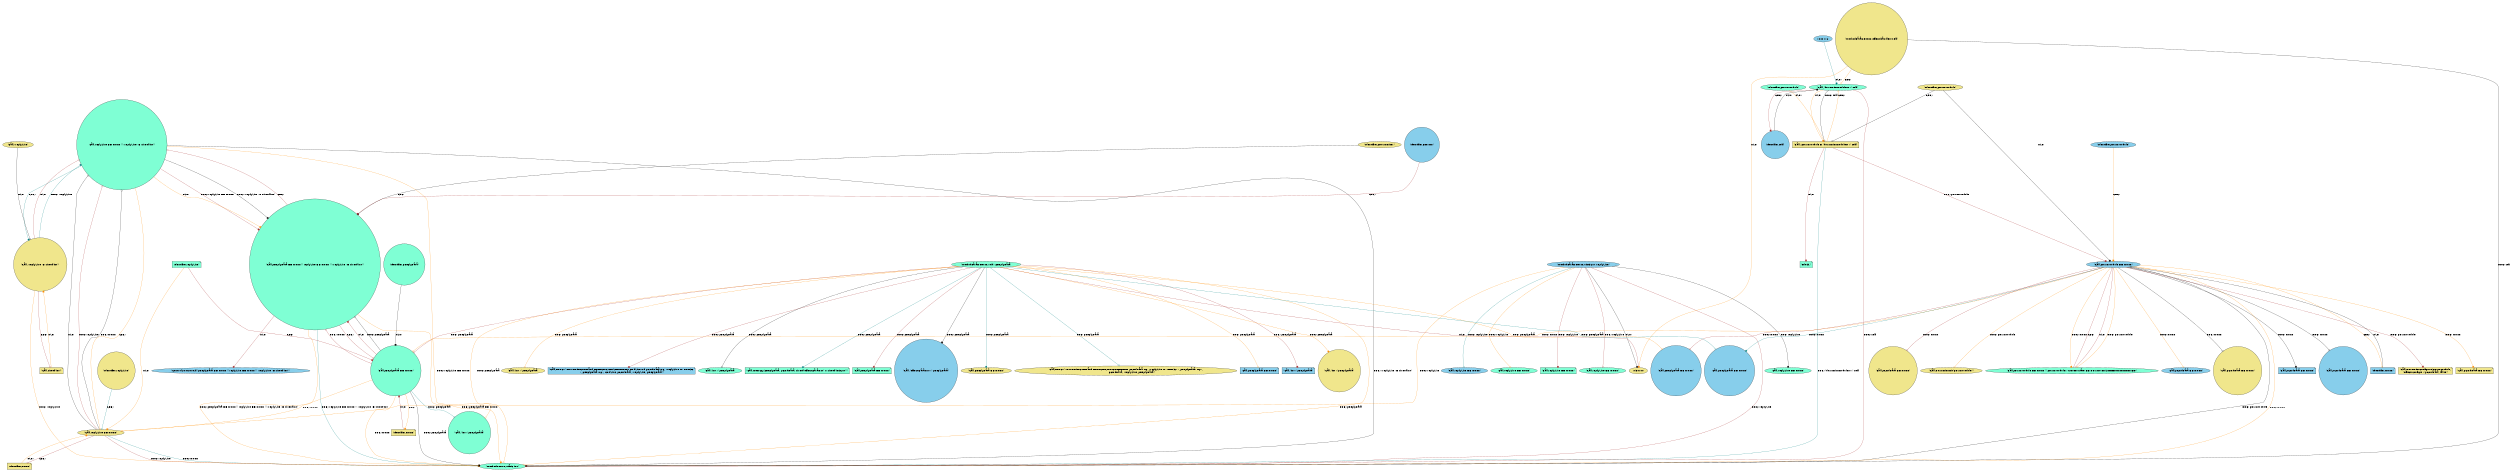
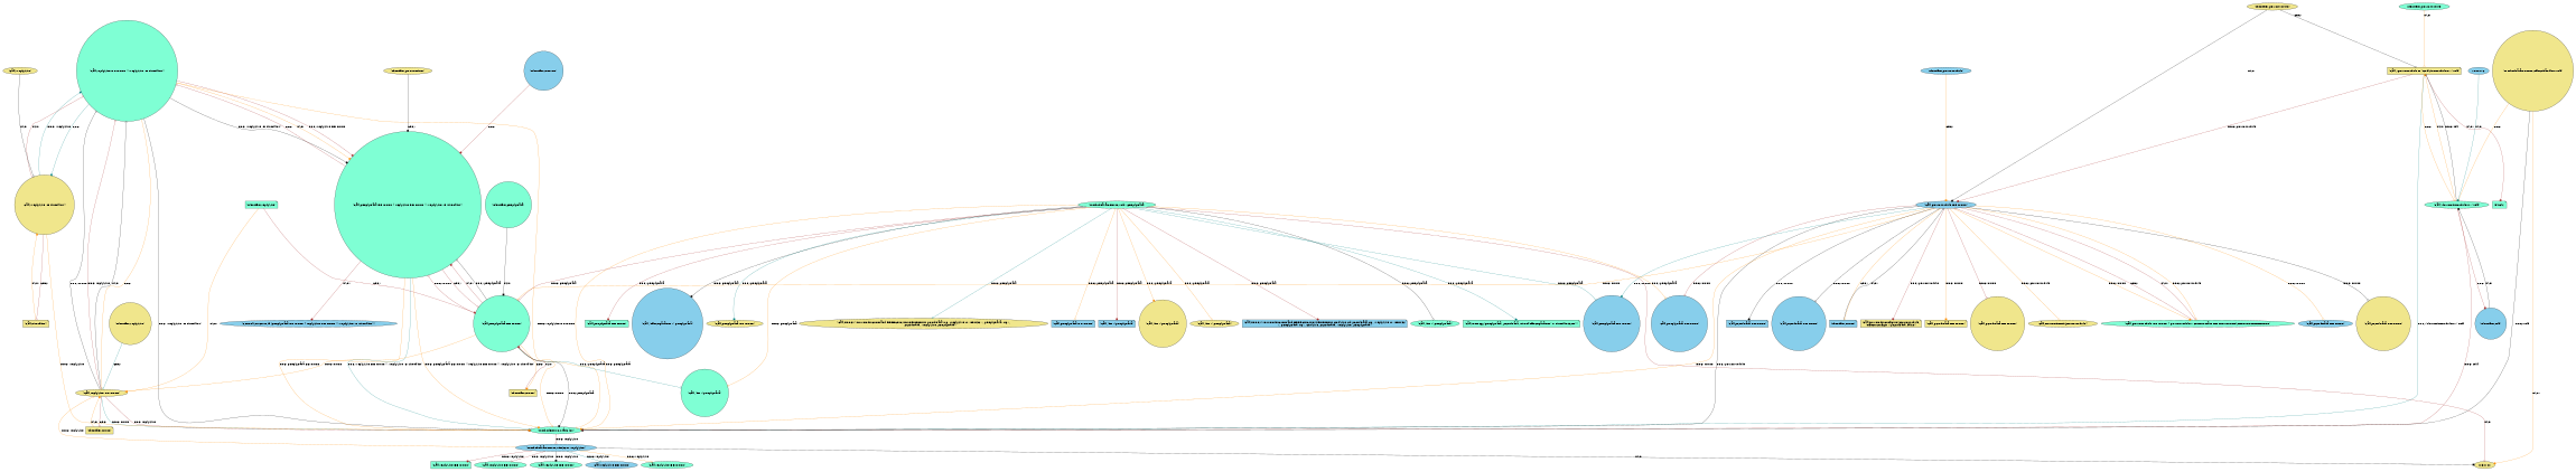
  digraph {
    node [fillcolor=khaki shape=ellipse style=filled]
    edge [arrowhead=odot color=darkorange]
    n1 [fillcolor=aquamarine label="(Call,replySize == NULL || *replySize != sizeof(int))" shape=circle]
    n2 [label="(Call,replySize == NULL)"]
    n3 [label="(Call,*replySize != sizeof(int))" shape=circle]
    n4 [fillcolor=aquamarine label="(Call,pReplyData == NULL || replySize == NULL || *replySize != sizeof(int))" shape=circle]
    n5 [fillcolor=aquamarine label="(MethodReturn,static int)"]
    n6 [label="(Identifier,NULL)" shape=note]
    n7 [label="(Call,sizeof(int))" shape=note]
    n8 [fillcolor=aquamarine label="(Call,pReplyData == NULL)" shape=circle]
    n9 [fillcolor=skyblue label="(ControlStructure,if (pReplyData == NULL || replySize == NULL || *replySize != sizeof(int)))"]
    n10 [fillcolor=skyblue label="(MethodParameterIn,uint32_t *replySize)"]
    n11 [fillcolor=aquamarine label="(Call,replySize == NULL)"]
    n12 [fillcolor=skyblue label="(Call,replySize == NULL)"]
    n13 [fillcolor=aquamarine label="(Call,replySize == NULL)"]
    n14 [fillcolor=aquamarine label="(Call,replySize == NULL)" shape=note]
    n15 [fillcolor=aquamarine label="(Call,replySize == NULL)"]
    n16 [label=1030100]
    n17 [fillcolor=aquamarine label="(Call,(int *)pReplyData)" shape=circle]
    n18 [label="(Identifier,NULL)" shape=note]
    n19 [fillcolor=aquamarine label="(MethodParameterIn,void *pReplyData)"]
    n20 [label="(Call,(int *) pReplyData)"]
    n21 [fillcolor=skyblue label="(Call,ALOGV(\"Downmix_Command EFFECT_CMD_SET_PARAM cmdSize %d pCmdData %p, *replySize %\" PRIu32\n \", pReplyData %p\", cmdSize, pCmdData, *replySize, pReplyData))" shape=note]
    n22 [fillcolor=aquamarine label="(Call,(int *) pReplyData)"]
    n23 [fillcolor=aquamarine label="(Call,memcpy(pReplyData, pCmdData, sizeof(effect_param_t) + sizeof(int32_t)))" shape=note]
    n24 [fillcolor=aquamarine label="(Call,pReplyData == NULL)" shape=note]
    n25 [fillcolor=skyblue label="(Call,(effect_param_t *) pReplyData)" shape=circle]
    n26 [fillcolor=skyblue label="(Call,pReplyData == NULL)" shape=circle]
    n27 [label="(Call,pReplyData == NULL)"]
    n28 [label="(Call,ALOGV(\"Downmix_Command EFFECT_CMD_GET_PARAM pCmdData %p, *replySize %\" PRIu32 \", pReplyData: %p\",\n                pCmdData, *replySize, pReplyData))"]
    n29 [fillcolor=skyblue label="(Call,pReplyData == NULL)" shape=note]
    n30 [fillcolor=skyblue label="(Call,(int *)pReplyData)" shape=note]
    n31 [label="(Call,(int *)pReplyData)" shape=circle]
    n32 [fillcolor=skyblue label="(Call,pReplyData == NULL)" shape=circle]
    n33 [fillcolor=skyblue label="(Call,pDwmModule == NULL)"]
    n34 [fillcolor=skyblue label="(Call,pCmdData == NULL)" shape=note]
    n35 [fillcolor=skyblue label="(Call,pCmdData == NULL)" shape=circle]
    n36 [fillcolor=skyblue label="(Identifier,NULL)" shape=note]
    n37 [label="(Call,Downmix_Configure(pDwmModule,\n (effect_config_t *)pCmdData, false))" shape=note]
    n38 [label="(Call,pCmdData == NULL)" shape=note]
    n39 [label="(Call,pCmdData == NULL)" shape=circle]
    n40 [label="(Call,Downmix_Init(pDwmModule))"]
    n41 [fillcolor=aquamarine label="(Call,pDwmModule == NULL || pDwmModule->context.state == DOWNMIX_STATE_UNINITIALIZED)"]
    n42 [fillcolor=skyblue label="(Call,pCmdData == NULL)"]
    n43 [label="(Call,pCmdData == NULL)" shape=circle]
-   n44 [label="(Call,*pDwmModule = (downmix_module_t *) self)" shape=note]
+   n44 [label="(Call,*pDwmModule = (cmdSize_module_t *) self)" shape=note]
    n45 [fillcolor=aquamarine label="(Call,(downmix_module_t *) self)"]
    n46 [fillcolor=aquamarine label="(Block,)" shape=note]
    n47 [fillcolor=skyblue label="(Identifier,self)" shape=circle]
    n48 [label="(MethodParameterIn,effect_handle_t self)" shape=circle]
    n49 [label="(Identifier,pDownmixer)"]
    n50 [fillcolor=aquamarine label="(Identifier,pReplyData)" shape=circle]
    n51 [label="(Identifier,pDwmModule)"]
    n52 [fillcolor=skyblue label="(Identifier,EINVAL)" shape=circle]
    n53 [label="(Call,*replySize)"]
    n54 [label="(Identifier,replySize)" shape=circle]
    n55 [fillcolor=aquamarine label="(Identifier,pDwmModule)"]
    n56 [fillcolor=aquamarine label="(Identifier,replySize)" shape=note]
    n57 [fillcolor=skyblue label="(Identifier,pDwmModule)"]
    1000112 [fillcolor=skyblue]
    n1 -> n2 [label="CFG: "]
    n1 -> n3 [arrowhead=box color=teal label="CFG: "]
    n1 -> n4 [arrowhead=box label="AST: "]
    n1 -> n4 [arrowhead=box color=brown label="DDG: replySize == NULL"]
    n1 -> n4 [arrowhead=box color=black label="DDG: *replySize != sizeof(int)"]
    n1 -> n5 [label="DDG: replySize == NULL"]
    n1 -> n5 [color=black label="DDG: *replySize != sizeof(int)"]
    n2 -> n1 [color=black label="AST: "]
    n2 -> n1 [color=brown label="DDG: replySize"]
    n2 -> n1 [color=black label="DDG: NULL"]
    n2 -> n5 [arrowhead=box color=teal label="DDG: NULL"]
    n2 -> n5 [arrowhead=box color=brown label="DDG: replySize"]
    n2 -> n6 [color=brown label="CFG: "]
    n3 -> n1 [color=brown label="AST: "]
    n3 -> n1 [arrowhead=box color=teal label="DDG: *replySize"]
    n3 -> n5 [label="DDG: *replySize"]
    n3 -> n7 [color=brown label="CFG: "]
    n4 -> n1 [color=brown label="CFG: "]
    n4 -> n5 [arrowhead=box label="DDG: pReplyData == NULL"]
    n4 -> n5 [arrowhead=box label="DDG: pReplyData == NULL || replySize == NULL || *replySize != sizeof(int)"]
    n4 -> n5 [color=teal label="DDG: replySize == NULL || *replySize != sizeof(int)"]
    n4 -> n8 [color=brown label="CFG: "]
    n4 -> n9 [arrowhead=box color=brown label="AST: "]
    n6 -> n2 [arrowhead=box label="AST: "]
    n7 -> n3 [arrowhead=box label="AST: "]
    n8 -> n2 [label="DDG: NULL"]
    n8 -> n4 [arrowhead=box color=brown label="AST: "]
    n8 -> n4 [color=black label="DDG: pReplyData"]
    n8 -> n4 [color=brown label="DDG: NULL"]
    n8 -> n5 [label="DDG: NULL"]
    n8 -> n5 [arrowhead=box color=black label="DDG: pReplyData"]
    n8 -> n17 [color=teal label="DDG: pReplyData"]
    n8 -> n18 [arrowhead=box label="CFG: "]
    n10 -> n2 [label="DDG: replySize"]
-   n10 -> n5 [color=brown label="DDG: replySize"]
+   n5 -> n10 [color=brown label="DDG: replySize"]
    n10 -> n11 [arrowhead=box color=black label="DDG: replySize"]
    n10 -> n12 [color=teal label="DDG: replySize"]
    n10 -> n13 [label="DDG: replySize"]
    n10 -> n14 [arrowhead=box color=brown label="DDG: replySize"]
    n10 -> n15 [color=brown label="DDG: replySize"]
    n10 -> n16 [arrowhead=box color=black label="AST: "]
    n18 -> n8 [arrowhead=box color=brown label="AST: "]
    n19 -> n5 [label="DDG: pReplyData"]
    n19 -> n8 [color=brown label="DDG: pReplyData"]
    n19 -> n16 [color=brown label="AST: "]
    n19 -> n17 [label="DDG: pReplyData"]
    n19 -> n20 [label="DDG: pReplyData"]
    n19 -> n21 [arrowhead=box color=brown label="DDG: pReplyData"]
    n19 -> n22 [color=black label="DDG: pReplyData"]
    n19 -> n23 [arrowhead=box color=teal label="DDG: pReplyData"]
    n19 -> n24 [arrowhead=box color=brown label="DDG: pReplyData"]
    n19 -> n25 [arrowhead=box color=black label="DDG: pReplyData"]
    n19 -> n26 [label="DDG: pReplyData"]
    n19 -> n27 [arrowhead=box color=teal label="DDG: pReplyData"]
    n19 -> n28 [color=teal label="DDG: pReplyData"]
    n19 -> n29 [label="DDG: pReplyData"]
    n19 -> n30 [arrowhead=box color=brown label="DDG: pReplyData"]
    n19 -> n31 [arrowhead=box label="DDG: pReplyData"]
    n19 -> n32 [color=teal label="DDG: pReplyData"]
    n33 -> n5 [color=black label="DDG: pDwmModule"]
    n33 -> n5 [arrowhead=box label="DDG: NULL"]
    n33 -> n8 [label="DDG: NULL"]
    n33 -> n26 [color=brown label="DDG: NULL"]
    n33 -> n32 [arrowhead=box color=teal label="DDG: NULL"]
    n33 -> n34 [arrowhead=box color=black label="DDG: NULL"]
    n33 -> n35 [color=black label="DDG: NULL"]
    n33 -> n36 [label="CFG: "]
    n33 -> n37 [arrowhead=box color=brown label="DDG: pDwmModule"]
    n33 -> n38 [arrowhead=box label="DDG: NULL"]
    n33 -> n39 [color=brown label="DDG: NULL"]
    n33 -> n40 [label="DDG: pDwmModule"]
    n33 -> n41 [color=brown label="AST: "]
    n33 -> n41 [label="DDG: pDwmModule"]
    n33 -> n41 [arrowhead=box label="DDG: NULL"]
    n33 -> n42 [label="DDG: NULL"]
    n33 -> n43 [color=black label="DDG: NULL"]
    n36 -> n33 [color=black label="AST: "]
    n41 -> n33 [color=brown label="CFG: "]
    n44 -> n5 [arrowhead=box color=teal label="DDG: (downmix_module_t *) self"]
    n44 -> n33 [arrowhead=box color=brown label="DDG: pDwmModule"]
    n44 -> n45 [label="CFG: "]
    n44 -> n46 [arrowhead=box color=brown label="AST: "]
    n45 -> n5 [arrowhead=box color=brown label="DDG: self"]
    n45 -> n44 [arrowhead=box label="AST: "]
    n45 -> n44 [color=black label="DDG: self"]
    n45 -> n47 [arrowhead=box color=brown label="CFG: "]
    n47 -> n45 [arrowhead=box color=black label="AST: "]
    n48 -> n5 [color=black label="DDG: self"]
    n48 -> n16 [arrowhead=box label="AST: "]
    n48 -> n45 [label="CFG: "]
    n49 -> n4 [arrowhead=box color=black label="CFG: "]
    n50 -> n8 [arrowhead=box color=black label="AST: "]
    n51 -> n33 [arrowhead=box color=black label="AST: "]
    n51 -> n44 [color=black label="CFG: "]
    n52 -> n4 [arrowhead=box color=brown label="CFG: "]
    n53 -> n3 [color=black label="AST: "]
    n54 -> n2 [color=teal label="CFG: "]
    n55 -> n44 [label="AST: "]
    n56 -> n2 [arrowhead=box label="AST: "]
    n56 -> n8 [arrowhead=box color=brown label="CFG: "]
    n57 -> n33 [arrowhead=box label="CFG: "]
    1000112 -> n45 [arrowhead=box color=teal label="AST: "]
  }
